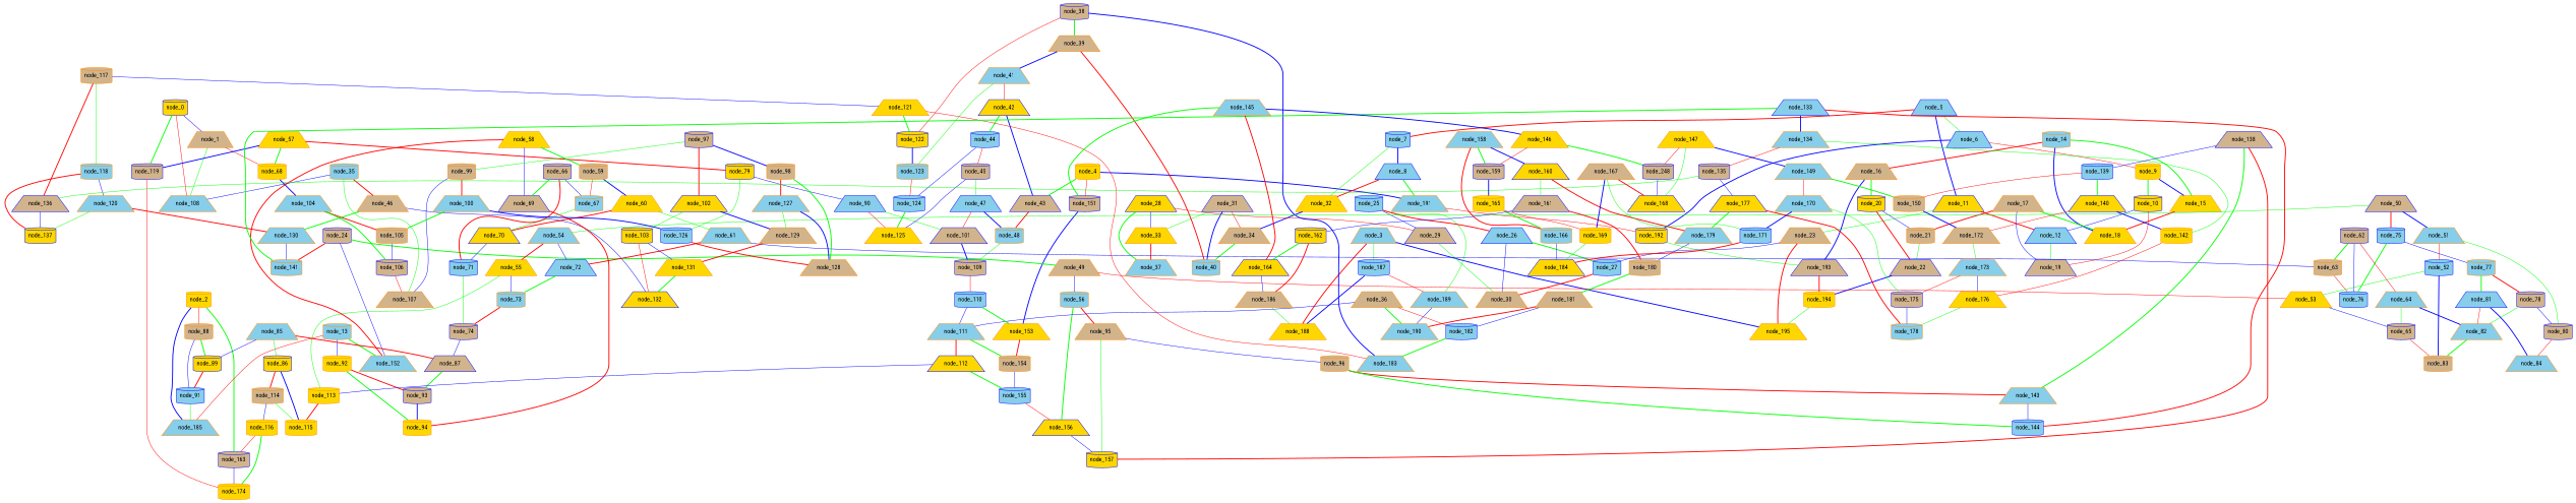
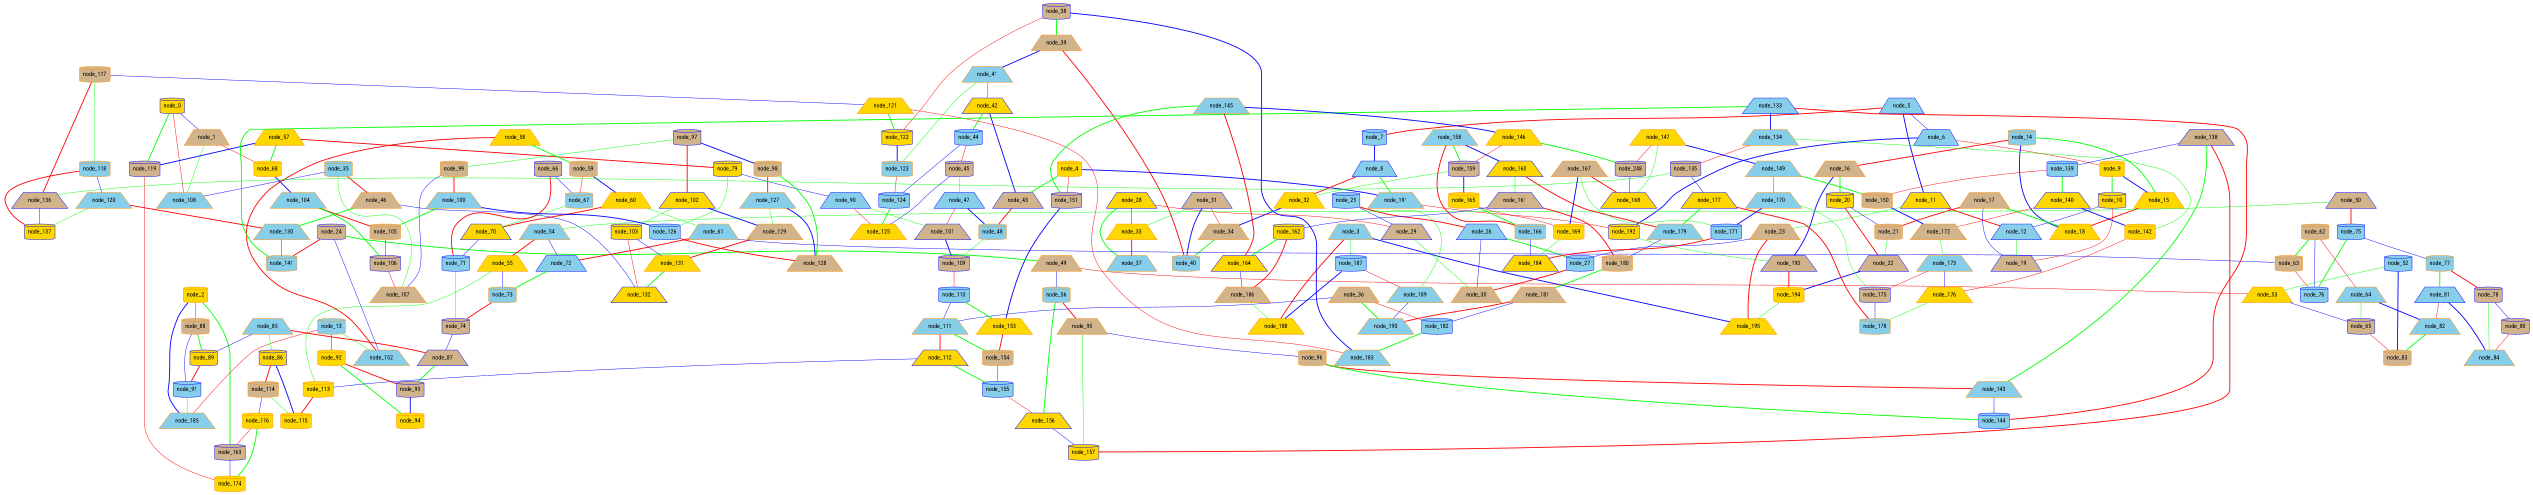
  graph {
    fontname="Roboto Condensed"
    node [color=darkorange fillcolor=skyblue fontname="Roboto Condensed" shape=trapezium style=filled]
    edge [color=blue fontname="Roboto Condensed" style=bold]
    node_0 [color=blue fillcolor=gold shape=cylinder]
    node_1 [fillcolor=tan]
    node_108
    node_119 [color=blue fillcolor=tan shape=cylinder]
    node_68 [fillcolor=gold shape=cylinder]
    node_174 [fillcolor=gold shape=cylinder]
    node_104
    node_2 [fillcolor=gold shape=cylinder]
    node_88 [fillcolor=tan shape=cylinder]
    node_163 [color=blue fillcolor=tan shape=cylinder]
    node_185
    node_89 [color=blue fillcolor=gold shape=cylinder]
    node_91 [color=blue shape=cylinder]
    node_187 [color=blue shape=cylinder]
    node_3
    node_188 [fillcolor=gold]
    node_195 [fillcolor=gold]
    node_189
    node_4 [fillcolor=gold shape=cylinder]
    node_43 [color=blue fillcolor=tan]
    node_151 [color=blue fillcolor=tan shape=cylinder]
    node_191
    node_48 [shape=cylinder]
    node_153 [fillcolor=gold]
    node_192 [color=blue fillcolor=gold shape=cylinder]
    node_5 [color=blue]
    node_6 [color=blue]
    node_7 [color=blue shape=cylinder]
    node_11 [color=blue fillcolor=gold]
    node_9 [fillcolor=gold shape=cylinder]
    node_8 [color=blue]
    node_32 [fillcolor=gold]
    node_12 [color=blue]
    node_23 [fillcolor=tan]
    node_10 [color=blue fillcolor=gold shape=cylinder]
    node_15 [fillcolor=gold]
    node_193 [color=blue fillcolor=tan]
    node_34 [fillcolor=tan]
    node_19 [color=blue fillcolor=tan]
    node_18 [fillcolor=gold]
    node_27 [color=blue shape=cylinder]
    node_13 [shape=cylinder]
    node_92 [fillcolor=gold shape=cylinder]
    node_152
    node_94 [fillcolor=gold shape=cylinder]
    node_93 [color=blue fillcolor=tan shape=cylinder]
    node_14 [shape=cylinder]
    node_16 [fillcolor=tan]
    node_20 [color=blue fillcolor=gold shape=cylinder]
    node_21 [fillcolor=tan shape=cylinder]
    node_22 [color=blue fillcolor=tan]
    node_194 [fillcolor=gold shape=cylinder]
    node_17 [fillcolor=tan]
    node_30 [fillcolor=tan]
    node_24 [color=blue fillcolor=tan shape=cylinder]
    node_49 [fillcolor=tan]
    node_141 [shape=cylinder]
    node_53 [fillcolor=gold]
    node_56 [shape=cylinder]
    node_25 [color=blue shape=cylinder]
    node_26 [color=blue]
    node_29 [color=blue fillcolor=tan]
    node_190
    node_28 [color=blue fillcolor=gold]
    node_33 [fillcolor=gold]
    node_37
    node_31 [color=blue fillcolor=tan]
    node_40 [shape=cylinder]
    node_35 [shape=cylinder]
    node_46 [fillcolor=tan]
    node_107 [fillcolor=tan]
    node_130
    node_132 [color=blue fillcolor=gold]
    node_36 [fillcolor=tan]
    node_182 [color=blue shape=cylinder]
    node_111
    node_183
    node_38 [color=blue fillcolor=tan shape=cylinder]
    node_39 [fillcolor=tan]
    node_122 [color=blue fillcolor=gold shape=cylinder]
    node_41
    node_123 [shape=cylinder]
    node_42 [color=blue fillcolor=gold]
    node_44 [color=blue shape=cylinder]
    node_124 [color=blue shape=cylinder]
    node_45 [color=blue fillcolor=tan shape=cylinder]
    node_109 [color=blue fillcolor=tan shape=cylinder]
    node_47 [color=blue]
    node_125 [fillcolor=gold]
    node_101 [color=blue fillcolor=tan]
    node_110 [color=blue shape=cylinder]
    node_65 [color=blue fillcolor=tan shape=cylinder]
    node_95 [fillcolor=tan]
    node_156 [color=blue fillcolor=gold]
    node_50 [color=blue fillcolor=tan]
-   node_51
    node_54
    node_75 [color=blue shape=cylinder]
    node_52 [color=blue shape=cylinder]
    node_80 [color=blue fillcolor=tan shape=cylinder]
    node_55 [fillcolor=gold]
    node_72 [color=blue]
    node_76 [color=blue shape=cylinder]
    node_77 [shape=cylinder]
    node_83 [fillcolor=tan shape=cylinder]
    node_84
    node_73 [shape=cylinder]
    node_113 [fillcolor=gold shape=cylinder]
    node_74 [color=blue fillcolor=tan shape=cylinder]
    node_115 [fillcolor=gold shape=cylinder]
    node_96 [fillcolor=tan shape=cylinder]
    node_157 [color=blue fillcolor=gold shape=cylinder]
    node_57 [fillcolor=gold]
    node_79 [color=blue fillcolor=gold shape=cylinder]
    node_90 [color=blue]
    node_126 [color=blue shape=cylinder]
    node_58 [fillcolor=gold]
    node_59 [fillcolor=tan shape=cylinder]
-   node_69 [color=blue fillcolor=tan]
    node_60 [fillcolor=gold]
    node_67 [shape=cylinder]
    node_61
    node_70 [color=blue fillcolor=gold]
    node_63 [fillcolor=tan shape=cylinder]
    node_71 [color=blue shape=cylinder]
-   node_62 [color=blue fillcolor=tan shape=cylinder]
+   node_62 [fillcolor=tan shape=cylinder]
    node_64
    node_82
    node_66 [color=blue fillcolor=tan shape=cylinder]
    node_105 [fillcolor=tan shape=cylinder]
    node_106 [color=blue fillcolor=tan shape=cylinder]
    node_87 [color=blue fillcolor=tan]
    node_78 [color=blue fillcolor=tan shape=cylinder]
    node_81 [color=blue]
    node_128 [fillcolor=tan]
    node_85
    node_86 [color=blue fillcolor=gold shape=cylinder]
    node_114 [fillcolor=tan shape=cylinder]
    node_116 [fillcolor=gold shape=cylinder]
    node_143
    node_144 [color=blue shape=cylinder]
    node_97 [color=blue fillcolor=tan shape=cylinder]
    node_98 [fillcolor=tan shape=cylinder]
    node_99 [fillcolor=tan shape=cylinder]
    node_102 [color=blue fillcolor=gold]
    node_127
    node_100
    node_103 [color=blue fillcolor=gold shape=cylinder]
    node_129 [fillcolor=tan]
    node_131 [fillcolor=gold]
    node_112 [color=blue fillcolor=gold]
    node_154 [fillcolor=tan shape=cylinder]
    node_155 [color=blue shape=cylinder]
    node_117 [fillcolor=tan shape=cylinder]
    node_118 [shape=cylinder]
    node_121 [fillcolor=gold]
    node_136 [color=blue fillcolor=tan]
    node_120
    node_137 [color=blue fillcolor=gold shape=cylinder]
    node_133 [color=blue]
    node_134
    node_135 [color=blue fillcolor=tan shape=cylinder]
    node_142 [fillcolor=gold shape=cylinder]
    node_177 [color=blue fillcolor=gold]
    node_176 [fillcolor=gold]
    node_179
    node_178 [shape=cylinder]
    node_138 [color=blue fillcolor=tan]
    node_139 [color=blue shape=cylinder]
    node_140 [color=blue fillcolor=gold]
    node_150 [fillcolor=tan shape=cylinder]
    node_172 [fillcolor=tan]
    node_173
    node_145
    node_146 [fillcolor=gold]
    node_164 [color=blue fillcolor=gold]
    n177 [color=blue fillcolor=tan label=node_248 shape=cylinder]
    node_159 [color=blue fillcolor=tan shape=cylinder]
    node_186 [fillcolor=tan]
    node_168 [color=blue fillcolor=gold]
    node_165 [fillcolor=gold shape=cylinder]
    node_147 [fillcolor=gold]
    node_149
    node_170
    node_171 [color=blue shape=cylinder]
    node_175 [color=blue fillcolor=tan shape=cylinder]
    node_158
    node_160 [color=blue fillcolor=gold]
    node_166 [shape=cylinder]
    node_161 [color=blue fillcolor=tan]
    node_184 [color=blue fillcolor=gold]
    node_169 [fillcolor=gold shape=cylinder]
    node_162 [color=blue fillcolor=gold shape=cylinder]
    node_180 [fillcolor=tan shape=cylinder]
    node_181 [fillcolor=tan]
    node_167 [fillcolor=tan]
    node_0 -- node_1 [style=solid]
    node_0 -- node_108 [color=red style=solid]
    node_0 -- node_119 [color=green]
    node_1 -- node_108 [color=green style=solid]
    node_1 -- node_68 [color=red style=solid]
    node_119 -- node_174 [color=red style=solid]
    node_68 -- node_104
    node_104 -- node_105 [color=red]
    node_104 -- node_106 [color=green]
    node_2 -- node_88 [color=red style=solid]
    node_2 -- node_163 [color=green]
    node_2 -- node_185
    node_88 -- node_89 [color=green]
    node_88 -- node_91 [style=solid]
    node_163 -- node_174 [style=solid]
    node_89 -- node_91 [color=red]
    node_91 -- node_185 [color=green style=solid]
    node_187 -- node_188
    node_187 -- node_189 [color=red style=solid]
    node_3 -- node_187 [color=green style=solid]
    node_3 -- node_188 [color=red]
    node_3 -- node_195
    node_189 -- node_190 [style=solid]
    node_4 -- node_43 [color=green]
    node_4 -- node_151 [color=red style=solid]
    node_4 -- node_191
    node_43 -- node_48 [color=red]
    node_151 -- node_153
    node_191 -- node_192 [color=red style=solid]
    node_48 -- node_109 [color=green style=solid]
    node_153 -- node_154 [color=red]
    node_192 -- node_193 [color=green style=solid]
-   node_5 -- node_6 [color=green style=solid]
+   node_5 -- node_6 [style=solid]
    node_5 -- node_7 [color=red]
    node_5 -- node_11
    node_6 -- node_192
    node_6 -- node_9 [color=red style=solid]
    node_7 -- node_8
-   node_7 -- node_32 [color=green style=solid]
+   node_159 -- node_32 [color=green style=solid]
    node_11 -- node_12 [color=red]
    node_11 -- node_23 [color=green style=solid]
    node_9 -- node_10 [color=green]
    node_9 -- node_15
    node_8 -- node_191 [color=green]
    node_8 -- node_32 [color=red]
    node_32 -- node_34
    node_12 -- node_19 [color=green style=solid]
    node_23 -- node_195 [color=red]
    node_23 -- node_27 [style=solid]
    node_10 -- node_12 [style=solid]
    node_10 -- node_19 [color=red style=solid]
    node_15 -- node_18 [color=red]
    node_193 -- node_194 [color=red]
    node_34 -- node_40 [color=green]
    node_27 -- node_30 [color=red]
    node_13 -- node_185 [color=red style=solid]
    node_13 -- node_92 [style=solid]
-   node_13 -- node_152 [color=green]
+   node_13 -- node_152 [color=green style=solid]
    node_92 -- node_94 [color=green]
    node_92 -- node_93 [color=red]
    node_93 -- node_94
    node_14 -- node_15 [color=green]
    node_14 -- node_18
    node_14 -- node_16 [color=red]
    node_16 -- node_193
    node_16 -- node_20 [color=green]
    node_20 -- node_21 [style=solid]
    node_20 -- node_22 [color=red]
    node_21 -- node_22 [color=green style=solid]
    node_22 -- node_194
    node_194 -- node_195 [color=green style=solid]
    node_17 -- node_19 [style=solid]
    node_17 -- node_18 [color=green]
    node_17 -- node_21 [color=red]
    node_24 -- node_152 [style=solid]
    node_24 -- node_49 [color=green]
    node_24 -- node_141 [color=red]
    node_49 -- node_53 [color=red style=solid]
    node_49 -- node_56 [style=solid]
    node_53 -- node_65 [style=solid]
    node_56 -- node_95 [color=red]
    node_56 -- node_156 [color=green]
    node_25 -- node_189 [color=green style=solid]
    node_25 -- node_26 [color=red]
    node_25 -- node_29 [style=solid]
    node_26 -- node_27 [color=green]
    node_26 -- node_30 [style=solid]
    node_29 -- node_30 [color=green style=solid]
    node_28 -- node_29 [color=red style=solid]
    node_28 -- node_33 [style=solid]
    node_28 -- node_37 [color=green]
    node_33 -- node_37 [color=red]
    node_31 -- node_34 [color=red style=solid]
    node_31 -- node_33 [color=green style=solid]
    node_31 -- node_40
    node_35 -- node_108 [style=solid]
    node_35 -- node_46 [color=red]
    node_35 -- node_107 [color=green style=solid]
    node_46 -- node_130 [color=green]
    node_46 -- node_132 [style=solid]
    node_130 -- node_141 [style=solid]
    node_36 -- node_190 [color=green]
    node_36 -- node_182 [color=red style=solid]
    node_36 -- node_111 [style=solid]
    node_182 -- node_183 [color=green]
    node_111 -- node_112 [color=red]
    node_111 -- node_154 [color=green]
    node_38 -- node_183
    node_38 -- node_39 [color=green]
    node_38 -- node_122 [color=red style=solid]
    node_39 -- node_40 [color=red]
    node_39 -- node_41
    node_122 -- node_123
    node_41 -- node_123 [color=green style=solid]
    node_41 -- node_42 [color=red style=solid]
    node_123 -- node_124 [color=red style=solid]
    node_42 -- node_43
    node_42 -- node_44 [color=green]
    node_44 -- node_124 [style=solid]
    node_44 -- node_45 [color=red style=solid]
    node_124 -- node_125 [color=green]
    node_45 -- node_47 [color=green style=solid]
    node_45 -- node_125 [style=solid]
    node_109 -- node_110 [color=red style=solid]
    node_47 -- node_48
    node_47 -- node_101 [color=red style=solid]
    node_101 -- node_109
    node_110 -- node_153 [color=green]
    node_110 -- node_111 [style=solid]
    node_65 -- node_83 [color=red style=solid]
    node_95 -- node_96 [style=solid]
    node_95 -- node_157 [color=green style=solid]
    node_156 -- node_157 [style=solid]
-   node_50 -- node_51
    node_50 -- node_54 [color=green style=solid]
    node_50 -- node_75 [color=red]
-   node_51 -- node_52 [color=red style=solid]
-   node_51 -- node_80 [color=green style=solid]
    node_54 -- node_55 [color=red]
    node_54 -- node_72 [style=solid]
    node_75 -- node_76 [color=green]
    node_75 -- node_77 [style=solid]
    node_52 -- node_53 [color=green style=solid]
    node_52 -- node_83
    node_80 -- node_84 [color=red style=solid]
    node_55 -- node_73 [style=solid]
    node_55 -- node_113 [color=green style=solid]
    node_72 -- node_73 [color=green]
    node_77 -- node_78 [color=red]
    node_77 -- node_81 [color=green]
    node_73 -- node_74 [color=red]
    node_113 -- node_115 [color=red]
    node_74 -- node_87 [style=solid]
    node_96 -- node_143 [color=red]
    node_96 -- node_144 [color=green]
    node_57 -- node_119
    node_57 -- node_68 [color=green]
    node_57 -- node_79 [color=red]
    node_79 -- node_90 [style=solid]
    node_79 -- node_126 [color=green style=solid]
    node_90 -- node_125 [color=red style=solid]
    node_90 -- node_101 [color=green style=solid]
    node_126 -- node_128 [color=red]
    node_58 -- node_152 [color=red]
    node_58 -- node_59 [color=green]
-   node_58 -- node_69 [style=solid]
    node_59 -- node_60
    node_59 -- node_67 [color=red style=solid]
-   node_69 -- node_94 [color=red]
    node_60 -- node_61 [color=green style=solid]
    node_60 -- node_70 [color=red]
    node_67 -- node_70 [color=green style=solid]
    node_61 -- node_72 [color=red]
    node_61 -- node_63 [style=solid]
    node_70 -- node_71 [style=solid]
    node_63 -- node_76 [color=red style=solid]
    node_71 -- node_74 [color=green style=solid]
    node_62 -- node_76 [style=solid]
    node_62 -- node_63 [color=green]
    node_62 -- node_64 [color=red style=solid]
    node_64 -- node_65 [color=green style=solid]
    node_64 -- node_82
    node_82 -- node_83 [color=green]
-   node_66 -- node_69 [color=green]
    node_66 -- node_67 [style=solid]
    node_66 -- node_71 [color=red]
    node_105 -- node_106 [style=solid]
    node_106 -- node_107 [color=red style=solid]
    node_87 -- node_93 [color=green]
    node_78 -- node_80 [style=solid]
-   node_78 -- node_82 [color=green style=solid]
+   node_78 -- node_84 [color=green style=solid]
    node_81 -- node_84
    node_81 -- node_82 [color=red style=solid]
    node_85 -- node_89 [style=solid]
    node_85 -- node_87 [color=red]
    node_85 -- node_86 [color=green style=solid]
    node_86 -- node_115
    node_86 -- node_114 [color=red]
    node_114 -- node_115 [color=green style=solid]
    node_114 -- node_116 [style=solid]
    node_116 -- node_174 [color=green]
    node_116 -- node_163 [color=red style=solid]
    node_143 -- node_144 [style=solid]
    node_97 -- node_98
    node_97 -- node_99 [color=green style=solid]
    node_97 -- node_102 [color=red]
    node_98 -- node_128 [color=green]
    node_98 -- node_127 [color=red]
    node_99 -- node_107 [style=solid]
    node_99 -- node_100 [color=red]
    node_102 -- node_103 [color=green style=solid]
    node_102 -- node_129
    node_127 -- node_128
    node_127 -- node_129 [color=green style=solid]
    node_100 -- node_126
    node_100 -- node_105 [color=green]
    node_103 -- node_132 [color=red style=solid]
    node_103 -- node_131 [style=solid]
    node_129 -- node_131 [color=red]
    node_131 -- node_132 [color=green]
    node_112 -- node_113 [style=solid]
    node_112 -- node_155 [color=green]
    node_154 -- node_155 [style=solid]
    node_155 -- node_156 [color=red style=solid]
    node_117 -- node_118 [color=green style=solid]
    node_117 -- node_121 [style=solid]
    node_117 -- node_136 [color=red]
    node_118 -- node_120 [style=solid]
    node_118 -- node_137 [color=red]
    node_121 -- node_183 [color=red style=solid]
    node_121 -- node_122 [color=green]
    node_136 -- node_137 [style=solid]
    node_120 -- node_130 [color=red]
    node_120 -- node_137 [color=green style=solid]
    node_133 -- node_141 [color=green]
    node_133 -- node_144 [color=red]
    node_133 -- node_134
    node_134 -- node_135 [color=red style=solid]
    node_134 -- node_142 [color=green style=solid]
    node_135 -- node_136 [color=green style=solid]
    node_135 -- node_177 [style=solid]
    node_142 -- node_176 [color=red style=solid]
    node_177 -- node_179 [color=green]
    node_177 -- node_178 [color=red]
    node_176 -- node_178 [color=green style=solid]
    node_179 -- node_180 [style=solid]
    node_138 -- node_157 [color=red]
    node_138 -- node_143 [color=green]
    node_138 -- node_139 [style=solid]
    node_139 -- node_140 [color=green]
    node_139 -- node_150 [color=red style=solid]
    node_140 -- node_142
    node_140 -- node_172 [color=red style=solid]
    node_150 -- node_172
    node_172 -- node_173 [color=green style=solid]
    node_173 -- node_176 [style=solid]
    node_173 -- node_175 [color=red style=solid]
    node_145 -- node_151 [color=green]
    node_145 -- node_146
    node_145 -- node_164 [color=red]
    node_146 -- n177 [color=green]
    node_146 -- node_159 [color=red style=solid]
    node_164 -- node_186 [style=solid]
    n177 -- node_168 [style=solid]
    node_159 -- node_165
    node_186 -- node_188 [color=green style=solid]
    node_165 -- node_166 [color=green]
    node_165 -- node_169 [color=red style=solid]
    node_147 -- n177 [color=red style=solid]
    node_147 -- node_168 [color=green style=solid]
    node_147 -- node_149
    node_149 -- node_150 [color=green]
    node_149 -- node_170 [color=red style=solid]
    node_170 -- node_171
    node_170 -- node_175 [color=green style=solid]
    node_171 -- node_184 [color=red]
    node_175 -- node_178 [style=solid]
    node_158 -- node_159 [color=green]
    node_158 -- node_160
    node_158 -- node_166 [color=red]
    node_160 -- node_179 [color=red]
    node_160 -- node_161 [color=green style=solid]
    node_166 -- node_184 [style=solid]
    node_161 -- node_162 [style=solid]
    node_161 -- node_180 [color=red]
    node_169 -- node_184 [color=green style=solid]
    node_162 -- node_164 [color=green]
    node_162 -- node_186 [color=red]
    node_180 -- node_181 [color=green]
    node_181 -- node_190 [color=red]
    node_181 -- node_182 [style=solid]
    node_167 -- node_168 [color=red]
    node_167 -- node_171 [color=green style=solid]
    node_167 -- node_169
  }
